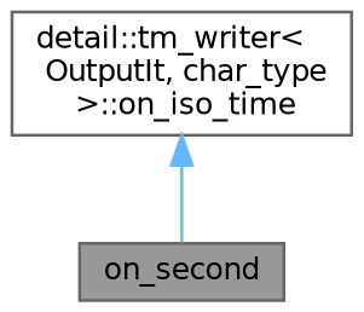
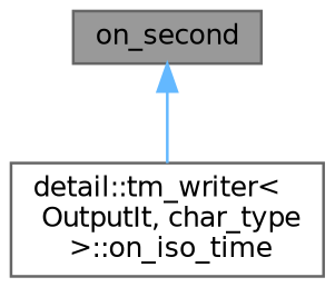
  digraph {
    rankdir=TB
    node [fontname=Helvetica fontsize=10 shape=box style=filled]
    n1 [color=gray40 fillcolor=grey60 fontcolor=black height=0.2 label=on_second width=0.4]
    n2 [color=grey40 fillcolor=white height=0.2 label="detail::tm_writer\<\l OutputIt, char_type\l \>::on_iso_time" width=0.4]
-   n2 -> n1 [color=steelblue1 dir=back fontname=Helvetica fontsize=10 labelfontname=Helvetica labelfontsize=10 style=solid]
+   n1 -> n2 [color=steelblue1 dir=back fontname=Helvetica fontsize=10 labelfontname=Helvetica labelfontsize=10 style=solid]
  }
